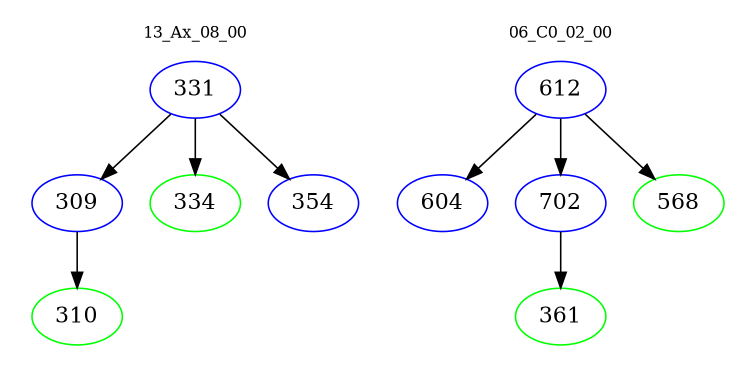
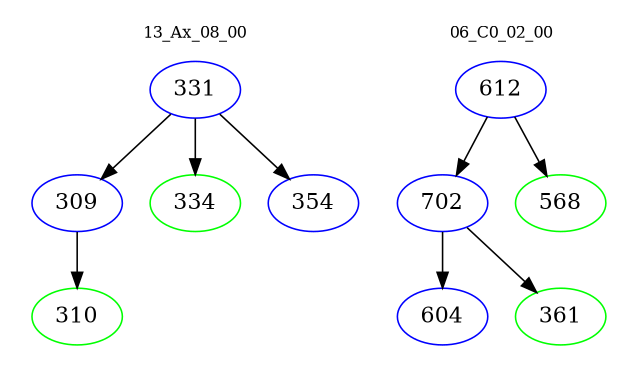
  digraph {
    node [color=blue]
    edge [color=black]
    n1 [label=331]
    n2 [label=309]
    n3 [color=green label=334]
    n4 [label=354]
    n5 [color=green label=310]
    n6 [label=612]
    n7 [label=604]
    n8 [label=702]
    n9 [color=green label=568]
    n10 [color=green label=361]
    subgraph cluster_1 {
      color=white
      fontsize=10
      label="13_Ax_08_00"
      n1
      n2
      n3
      n4
      n5
    }
    subgraph cluster_2 {
      color=white
      fontsize=10
      label="06_C0_02_00"
      n6
      n7
      n8
      n9
      n10
    }
    n1 -> n2
    n1 -> n3
    n1 -> n4
    n2 -> n5
-   n6 -> n7
+   n8 -> n7
    n6 -> n8
    n6 -> n9
    n8 -> n10
  }
